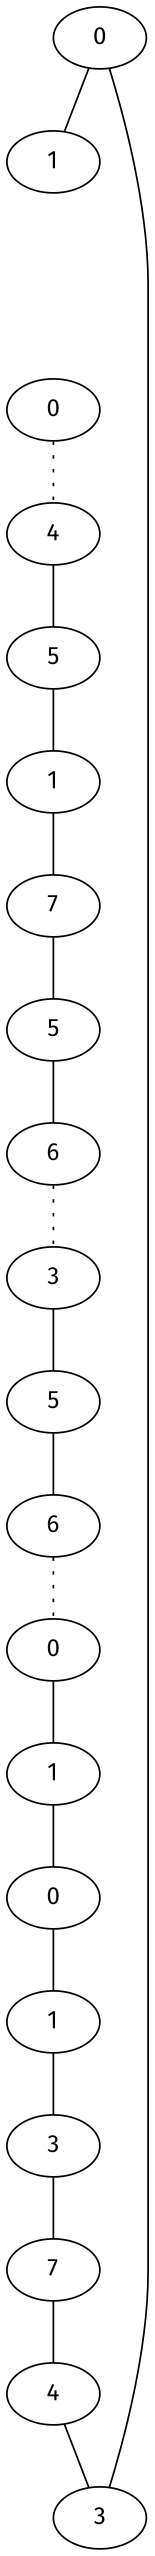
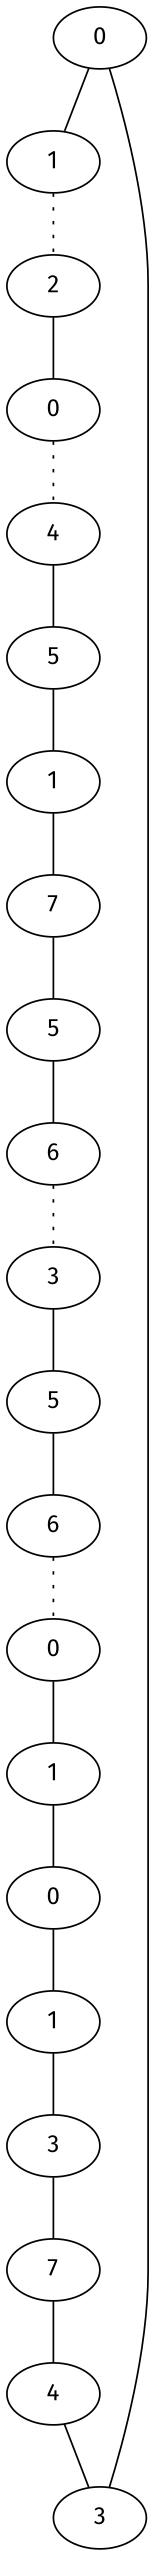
  graph {
    fontname="Fira Sans"
    node [fontname="Fira Sans"]
    edge [fontname="Fira Sans"]
    n1 [label=0]
    n2 [label=1]
    n3 [label=3]
+   n4 [label=2]
    n5 [label=0]
    n6 [label=4]
    n7 [label=5]
    n8 [label=1]
    n9 [label=7]
    n10 [label=5]
    n11 [label=6]
    n12 [label=3]
    n13 [label=5]
    n14 [label=6]
    n15 [label=0]
    n16 [label=1]
    n17 [label=0]
    n18 [label=1]
    n19 [label=3]
    n20 [label=7]
    n21 [label=4]
    n1 -- n2
    n1 -- n3
+   n2 -- n4 [style=dotted]
+   n4 -- n5
    n5 -- n6 [style=dotted]
    n6 -- n7
    n7 -- n8
    n8 -- n9
    n9 -- n10
    n10 -- n11
    n11 -- n12 [style=dotted]
    n12 -- n13
    n13 -- n14
    n14 -- n15 [style=dotted]
    n15 -- n16
    n16 -- n17
    n17 -- n18
    n18 -- n19
    n19 -- n20
    n20 -- n21
    n21 -- n3
  }
